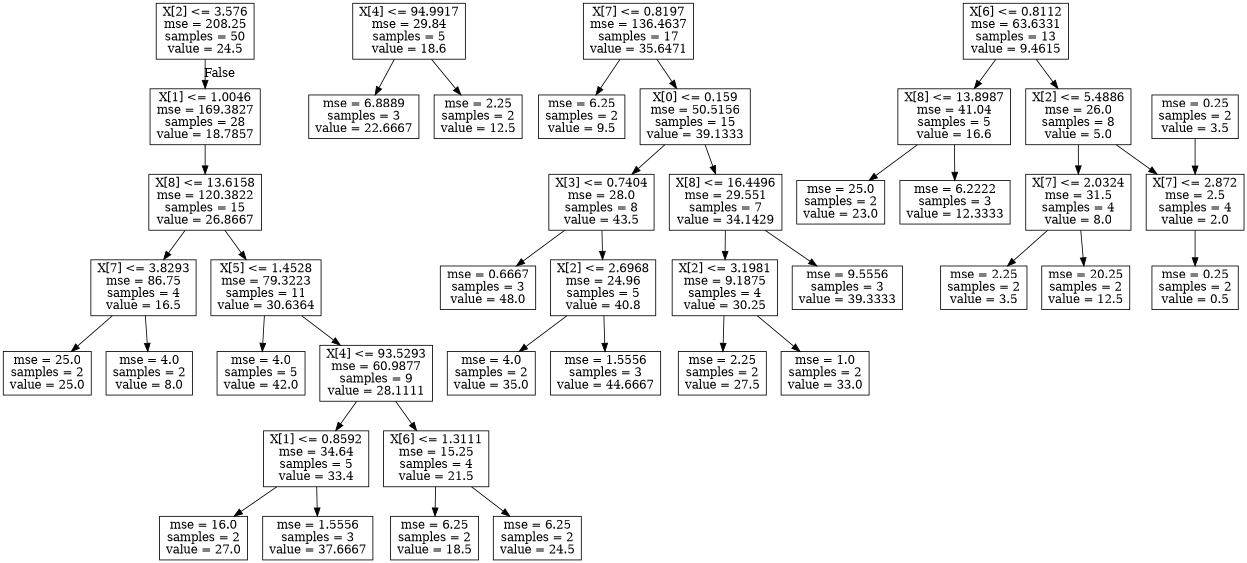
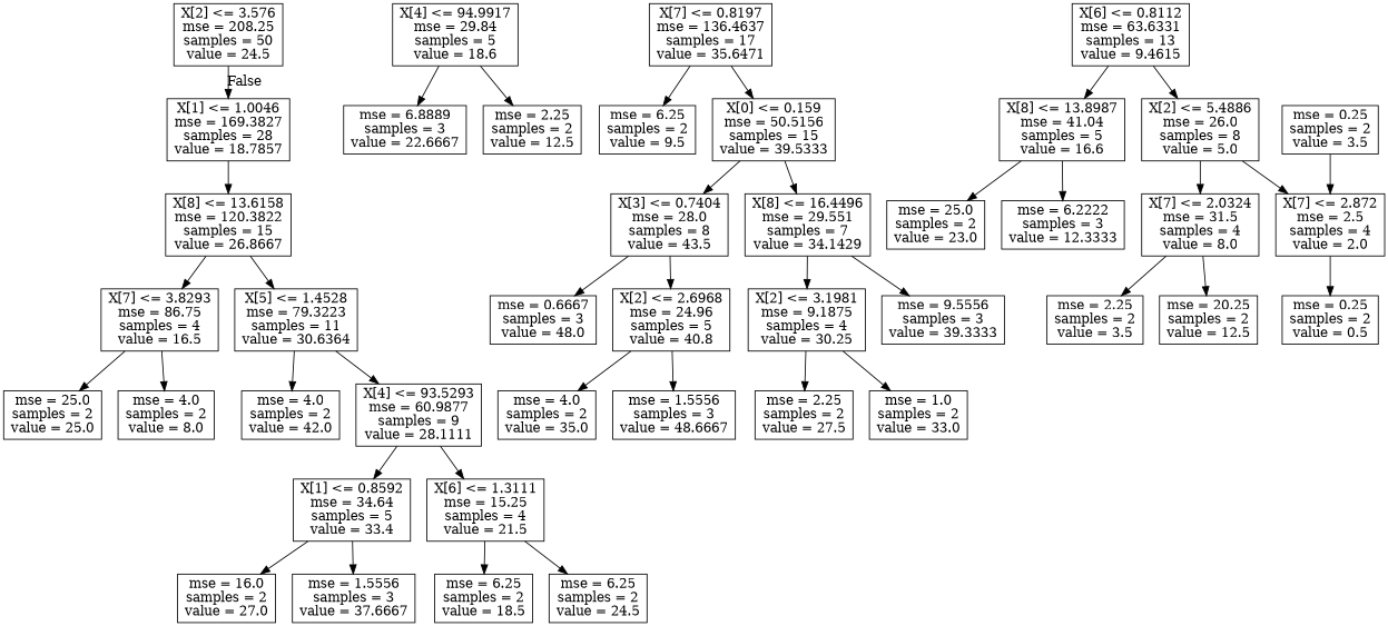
  digraph {
    node [shape=box]
    n1 [label="X[2] <= 3.576\nmse = 208.25\nsamples = 50\nvalue = 24.5"]
    n2 [label="X[1] <= 1.0046\nmse = 169.3827\nsamples = 28\nvalue = 18.7857"]
    n3 [label="X[8] <= 13.6158\nmse = 120.3822\nsamples = 15\nvalue = 26.8667"]
    n4 [label="X[4] <= 94.9917\nmse = 29.84\nsamples = 5\nvalue = 18.6"]
    n5 [label="mse = 6.8889\nsamples = 3\nvalue = 22.6667"]
    n6 [label="mse = 2.25\nsamples = 2\nvalue = 12.5"]
    n7 [label="X[7] <= 0.8197\nmse = 136.4637\nsamples = 17\nvalue = 35.6471"]
    n8 [label="mse = 6.25\nsamples = 2\nvalue = 9.5"]
-   n9 [label="X[0] <= 0.159\nmse = 50.5156\nsamples = 15\nvalue = 39.1333"]
+   n9 [label="X[0] <= 0.159\nmse = 50.5156\nsamples = 15\nvalue = 39.5333"]
    n10 [label="X[3] <= 0.7404\nmse = 28.0\nsamples = 8\nvalue = 43.5"]
    n11 [label="X[8] <= 16.4496\nmse = 29.551\nsamples = 7\nvalue = 34.1429"]
    n12 [label="mse = 0.6667\nsamples = 3\nvalue = 48.0"]
    n13 [label="X[2] <= 2.6968\nmse = 24.96\nsamples = 5\nvalue = 40.8"]
    n14 [label="X[2] <= 3.1981\nmse = 9.1875\nsamples = 4\nvalue = 30.25"]
    n15 [label="mse = 9.5556\nsamples = 3\nvalue = 39.3333"]
    n16 [label="mse = 4.0\nsamples = 2\nvalue = 35.0"]
-   n17 [label="mse = 1.5556\nsamples = 3\nvalue = 44.6667"]
+   n17 [label="mse = 1.5556\nsamples = 3\nvalue = 48.6667"]
    n18 [label="mse = 2.25\nsamples = 2\nvalue = 27.5"]
    n19 [label="mse = 1.0\nsamples = 2\nvalue = 33.0"]
    n20 [label="X[7] <= 3.8293\nmse = 86.75\nsamples = 4\nvalue = 16.5"]
    n21 [label="X[5] <= 1.4528\nmse = 79.3223\nsamples = 11\nvalue = 30.6364"]
    n22 [label="X[6] <= 0.8112\nmse = 63.6331\nsamples = 13\nvalue = 9.4615"]
    n23 [label="X[8] <= 13.8987\nmse = 41.04\nsamples = 5\nvalue = 16.6"]
    n24 [label="X[2] <= 5.4886\nmse = 26.0\nsamples = 8\nvalue = 5.0"]
    n25 [label="mse = 25.0\nsamples = 2\nvalue = 25.0"]
    n26 [label="mse = 4.0\nsamples = 2\nvalue = 8.0"]
-   n27 [label="mse = 4.0\nsamples = 5\nvalue = 42.0"]
+   n27 [label="mse = 4.0\nsamples = 2\nvalue = 42.0"]
    n28 [label="X[4] <= 93.5293\nmse = 60.9877\nsamples = 9\nvalue = 28.1111"]
    n29 [label="X[1] <= 0.8592\nmse = 34.64\nsamples = 5\nvalue = 33.4"]
    n30 [label="X[6] <= 1.3111\nmse = 15.25\nsamples = 4\nvalue = 21.5"]
    n31 [label="mse = 16.0\nsamples = 2\nvalue = 27.0"]
    n32 [label="mse = 1.5556\nsamples = 3\nvalue = 37.6667"]
    n33 [label="mse = 6.25\nsamples = 2\nvalue = 18.5"]
    n34 [label="mse = 6.25\nsamples = 2\nvalue = 24.5"]
    n35 [label="mse = 25.0\nsamples = 2\nvalue = 23.0"]
    n36 [label="mse = 6.2222\nsamples = 3\nvalue = 12.3333"]
    n37 [label="X[7] <= 2.0324\nmse = 31.5\nsamples = 4\nvalue = 8.0"]
    n38 [label="X[7] <= 2.872\nmse = 2.5\nsamples = 4\nvalue = 2.0"]
    n39 [label="mse = 2.25\nsamples = 2\nvalue = 3.5"]
    n40 [label="mse = 20.25\nsamples = 2\nvalue = 12.5"]
    n41 [label="mse = 0.25\nsamples = 2\nvalue = 0.5"]
    n42 [label="mse = 0.25\nsamples = 2\nvalue = 3.5"]
    n1 -> n2 [headlabel=False labelangle=-45 labeldistance=2.5]
    n2 -> n3
    n3 -> n20
    n3 -> n21
    n4 -> n5
    n4 -> n6
    n7 -> n8
    n7 -> n9
    n9 -> n10
    n9 -> n11
    n10 -> n12
    n10 -> n13
    n11 -> n14
    n11 -> n15
    n13 -> n16
    n13 -> n17
    n14 -> n18
    n14 -> n19
    n20 -> n25
    n20 -> n26
    n21 -> n27
    n21 -> n28
    n22 -> n23
    n22 -> n24
    n23 -> n35
    n23 -> n36
    n24 -> n37
    n24 -> n38
    n28 -> n29
    n28 -> n30
    n29 -> n31
    n29 -> n32
    n30 -> n33
    n30 -> n34
    n37 -> n39
    n37 -> n40
    n38 -> n41
    n42 -> n38
  }
